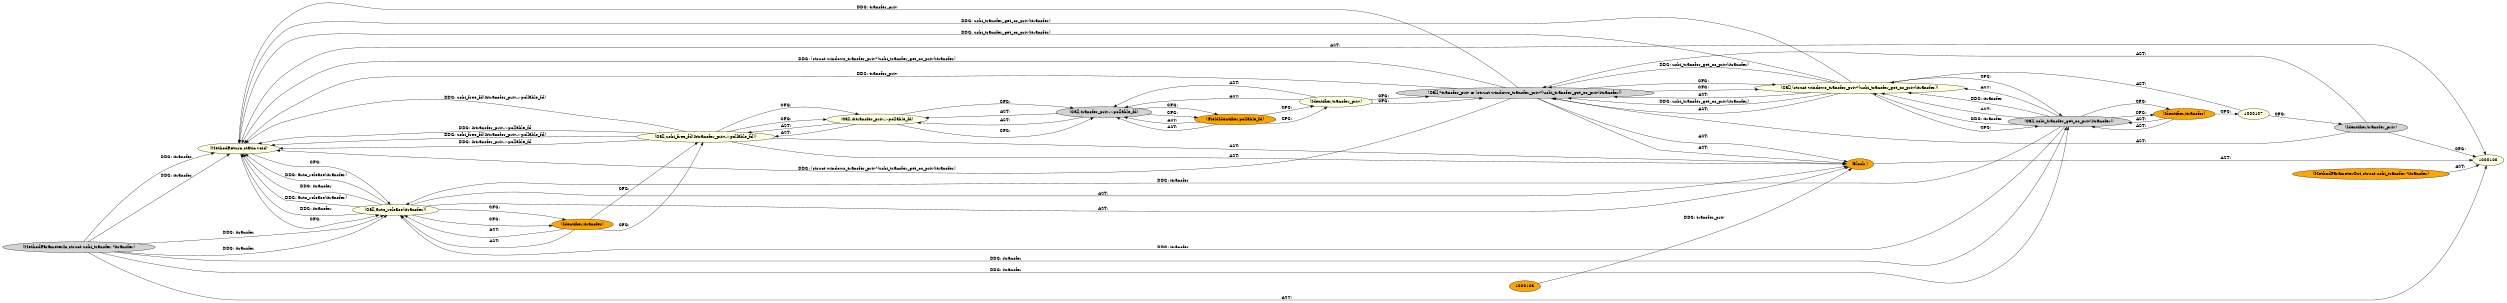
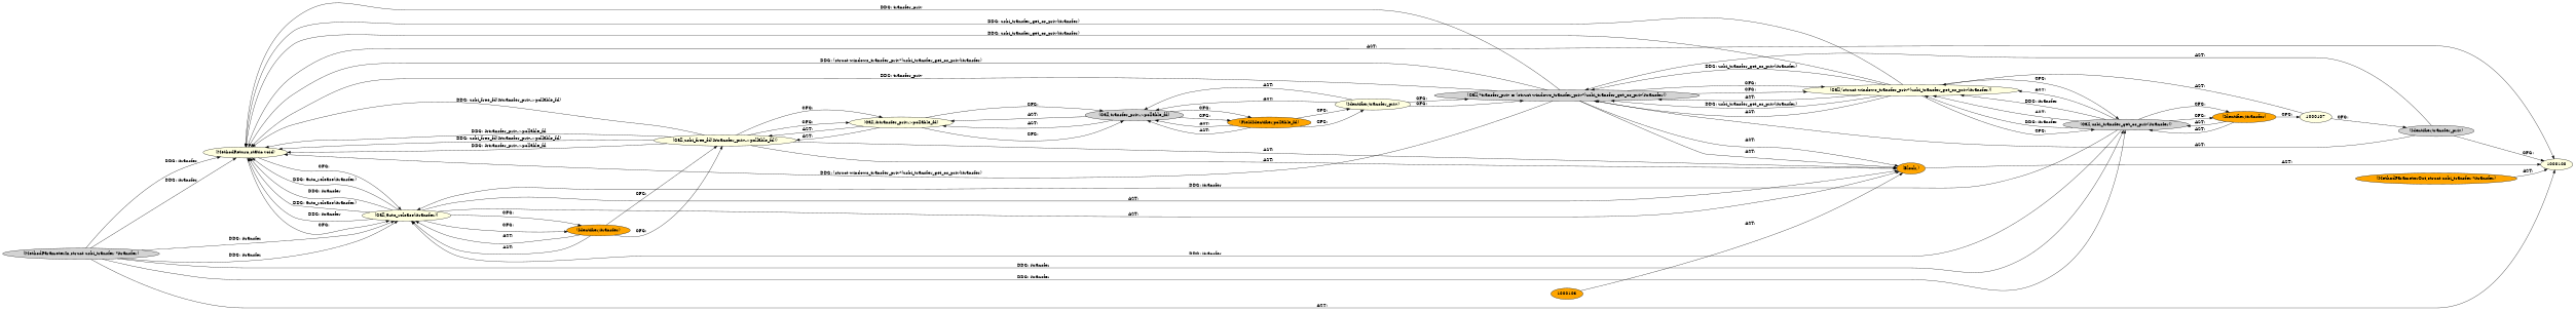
  digraph {
    rankdir=LR
    node [fillcolor=lightyellow style=filled]
    n1 [label="(MethodReturn,static void)"]
    n2 [label="(Call,auto_release(itransfer))"]
    1000100
    n4 [fillcolor=orange label="(Block,)"]
    n5 [fillcolor=orange label="(Identifier,itransfer)"]
    n6 [fillcolor=lightgrey label="(MethodParameterIn,struct usbi_transfer *itransfer)"]
    n7 [fillcolor=lightgrey label="(Call,usbi_transfer_get_os_priv(itransfer))"]
    n8 [fillcolor=orange label="(Identifier,itransfer)"]
    n9 [label="(Call,(struct windows_transfer_priv*)usbi_transfer_get_os_priv(itransfer))"]
    n10 [fillcolor=orange label="(MethodParameterOut,struct usbi_transfer *itransfer)"]
    1000107
    n12 [fillcolor=lightgrey label="(Identifier,transfer_priv)"]
    n13 [fillcolor=lightgrey label="(Call,*transfer_priv = (struct windows_transfer_priv*)usbi_transfer_get_os_priv(itransfer))"]
    n14 [label="(Call,&transfer_priv->pollable_fd)"]
    n15 [fillcolor=lightgrey label="(Call,transfer_priv->pollable_fd)"]
    n16 [label="(Call,usbi_free_fd(&transfer_priv->pollable_fd))"]
    n17 [fillcolor=orange label="(FieldIdentifier,pollable_fd)"]
    n18 [label="(Identifier,transfer_priv)"]
    1000103 [fillcolor=orange]
    n1 -> n2 [label="CFG: "]
    n1 -> n2 [label="CFG: "]
    n1 -> 1000100 [label="AST: "]
    n2 -> n1 [label="DDG: auto_release(itransfer)"]
    n2 -> n1 [label="DDG: itransfer"]
    n2 -> n1 [label="DDG: auto_release(itransfer)"]
    n2 -> n1 [label="DDG: itransfer"]
    n2 -> n4 [label="AST: "]
    n2 -> n4 [label="AST: "]
    n2 -> n5 [label="CFG: "]
    n2 -> n5 [label="CFG: "]
    n4 -> 1000100 [label="AST: "]
    n5 -> n2 [label="AST: "]
    n5 -> n2 [label="AST: "]
    n5 -> n16 [label="CFG: "]
    n5 -> n16 [label="CFG: "]
    n6 -> n1 [label="DDG: itransfer"]
    n6 -> n1 [label="DDG: itransfer"]
    n6 -> n2 [label="DDG: itransfer"]
    n6 -> n2 [label="DDG: itransfer"]
    n6 -> 1000100 [label="AST: "]
    n6 -> n7 [label="DDG: itransfer"]
    n6 -> n7 [label="DDG: itransfer"]
    n7 -> n2 [label="DDG: itransfer"]
    n7 -> n2 [label="DDG: itransfer"]
    n7 -> n8 [label="CFG: "]
    n7 -> n8 [label="CFG: "]
    n7 -> n9 [label="AST: "]
    n7 -> n9 [label="DDG: itransfer"]
    n7 -> n9 [label="AST: "]
    n7 -> n9 [label="DDG: itransfer"]
    n8 -> n7 [label="AST: "]
    n8 -> n7 [label="AST: "]
    n8 -> 1000107 [label="CFG: "]
    n9 -> n1 [label="DDG: usbi_transfer_get_os_priv(itransfer)"]
    n9 -> n1 [label="DDG: usbi_transfer_get_os_priv(itransfer)"]
    n9 -> n7 [label="CFG: "]
    n9 -> n7 [label="CFG: "]
    n9 -> n13 [label="AST: "]
    n9 -> n13 [label="DDG: usbi_transfer_get_os_priv(itransfer)"]
    n9 -> n13 [label="AST: "]
    n9 -> n13 [label="DDG: usbi_transfer_get_os_priv(itransfer)"]
    n10 -> 1000100 [label="AST: "]
    1000107 -> n9 [label="AST: "]
    1000107 -> n12 [label="CFG: "]
    n12 -> 1000100 [label="CFG: "]
    n12 -> n13 [label="AST: "]
    n12 -> n13 [label="AST: "]
    n13 -> n1 [label="DDG: transfer_priv"]
    n13 -> n1 [label="DDG: (struct windows_transfer_priv*)usbi_transfer_get_os_priv(itransfer)"]
    n13 -> n1 [label="DDG: transfer_priv"]
    n13 -> n1 [label="DDG: (struct windows_transfer_priv*)usbi_transfer_get_os_priv(itransfer)"]
    n13 -> n4 [label="AST: "]
    n13 -> n4 [label="AST: "]
    n13 -> n9 [label="CFG: "]
    n13 -> n9 [label="CFG: "]
    n14 -> n15 [label="CFG: "]
    n14 -> n15 [label="CFG: "]
    n14 -> n16 [label="AST: "]
    n14 -> n16 [label="AST: "]
    n15 -> n14 [label="AST: "]
    n15 -> n14 [label="AST: "]
    n15 -> n17 [label="CFG: "]
    n15 -> n17 [label="CFG: "]
    n16 -> n1 [label="DDG: usbi_free_fd(&transfer_priv->pollable_fd)"]
    n16 -> n1 [label="DDG: &transfer_priv->pollable_fd"]
    n16 -> n1 [label="DDG: usbi_free_fd(&transfer_priv->pollable_fd)"]
    n16 -> n1 [label="DDG: &transfer_priv->pollable_fd"]
    n16 -> n4 [label="AST: "]
    n16 -> n4 [label="AST: "]
    n16 -> n14 [label="CFG: "]
    n16 -> n14 [label="CFG: "]
    n17 -> n15 [label="AST: "]
    n17 -> n15 [label="AST: "]
    n17 -> n18 [label="CFG: "]
    n17 -> n18 [label="CFG: "]
    n18 -> n13 [label="CFG: "]
    n18 -> n13 [label="CFG: "]
    n18 -> n15 [label="AST: "]
    n18 -> n15 [label="AST: "]
-   1000103 -> n4 [label="DDG: transfer_priv"]
+   1000103 -> n4 [label="AST: "]
  }
